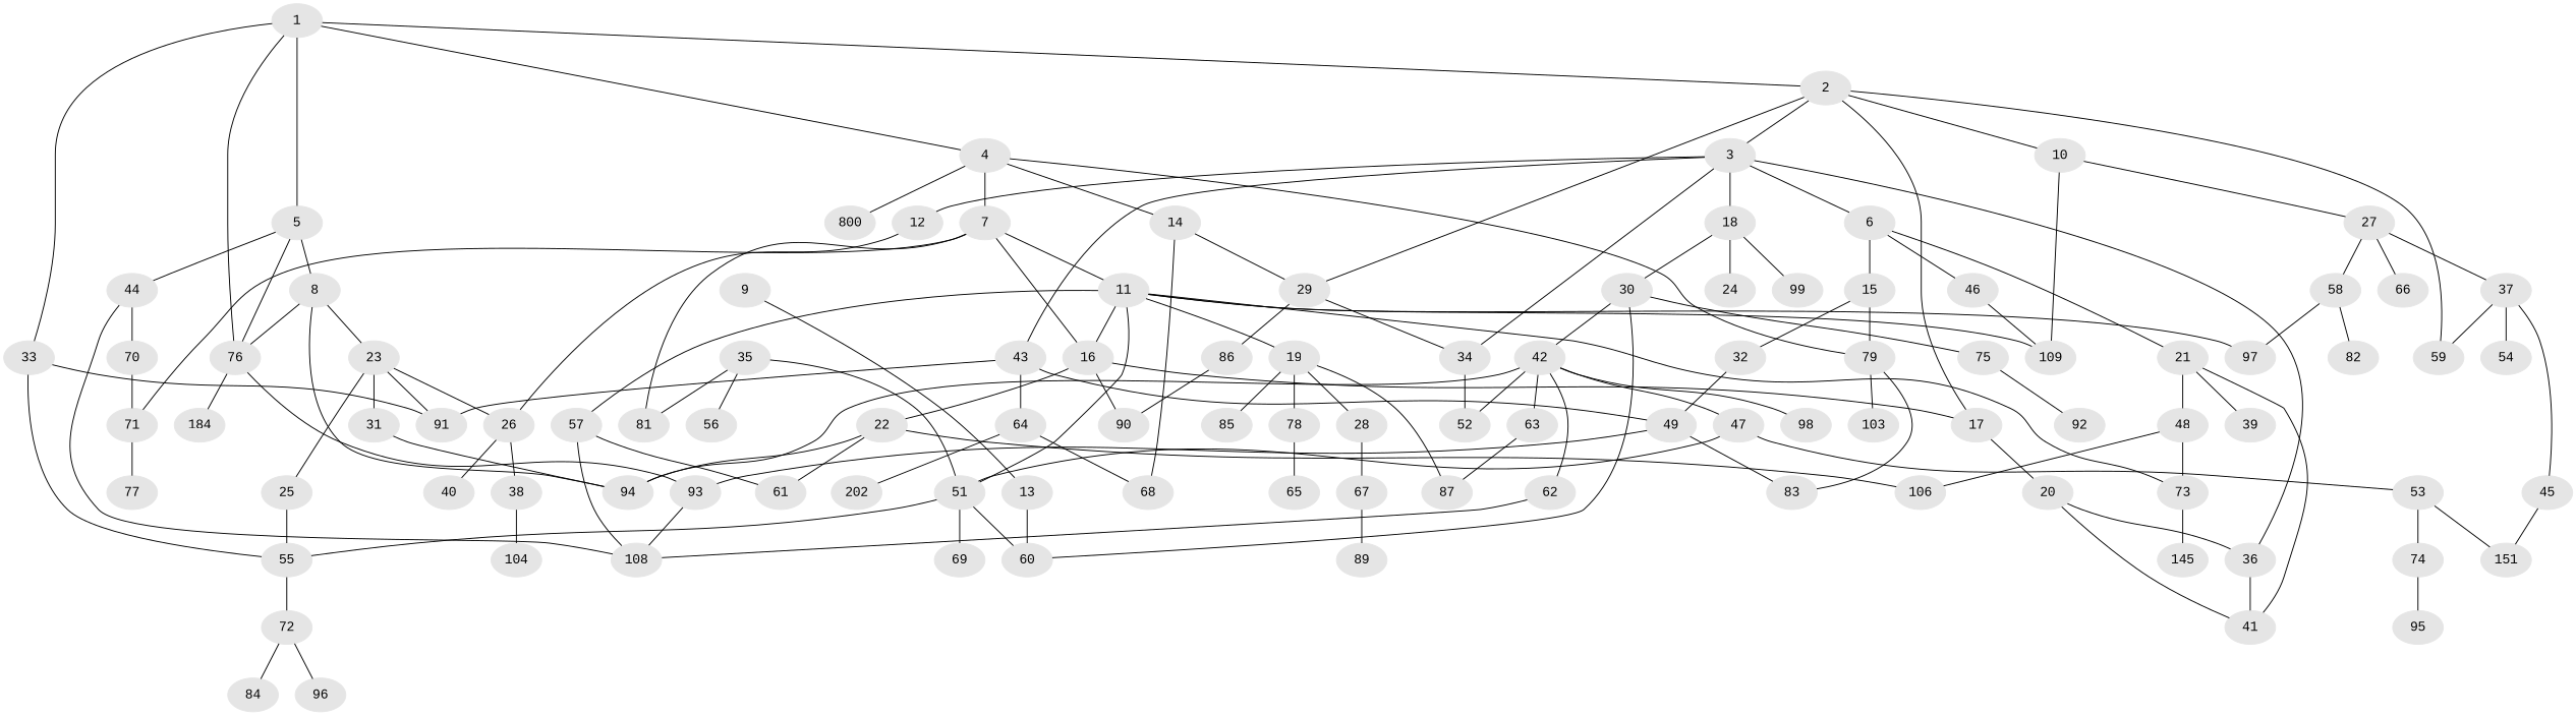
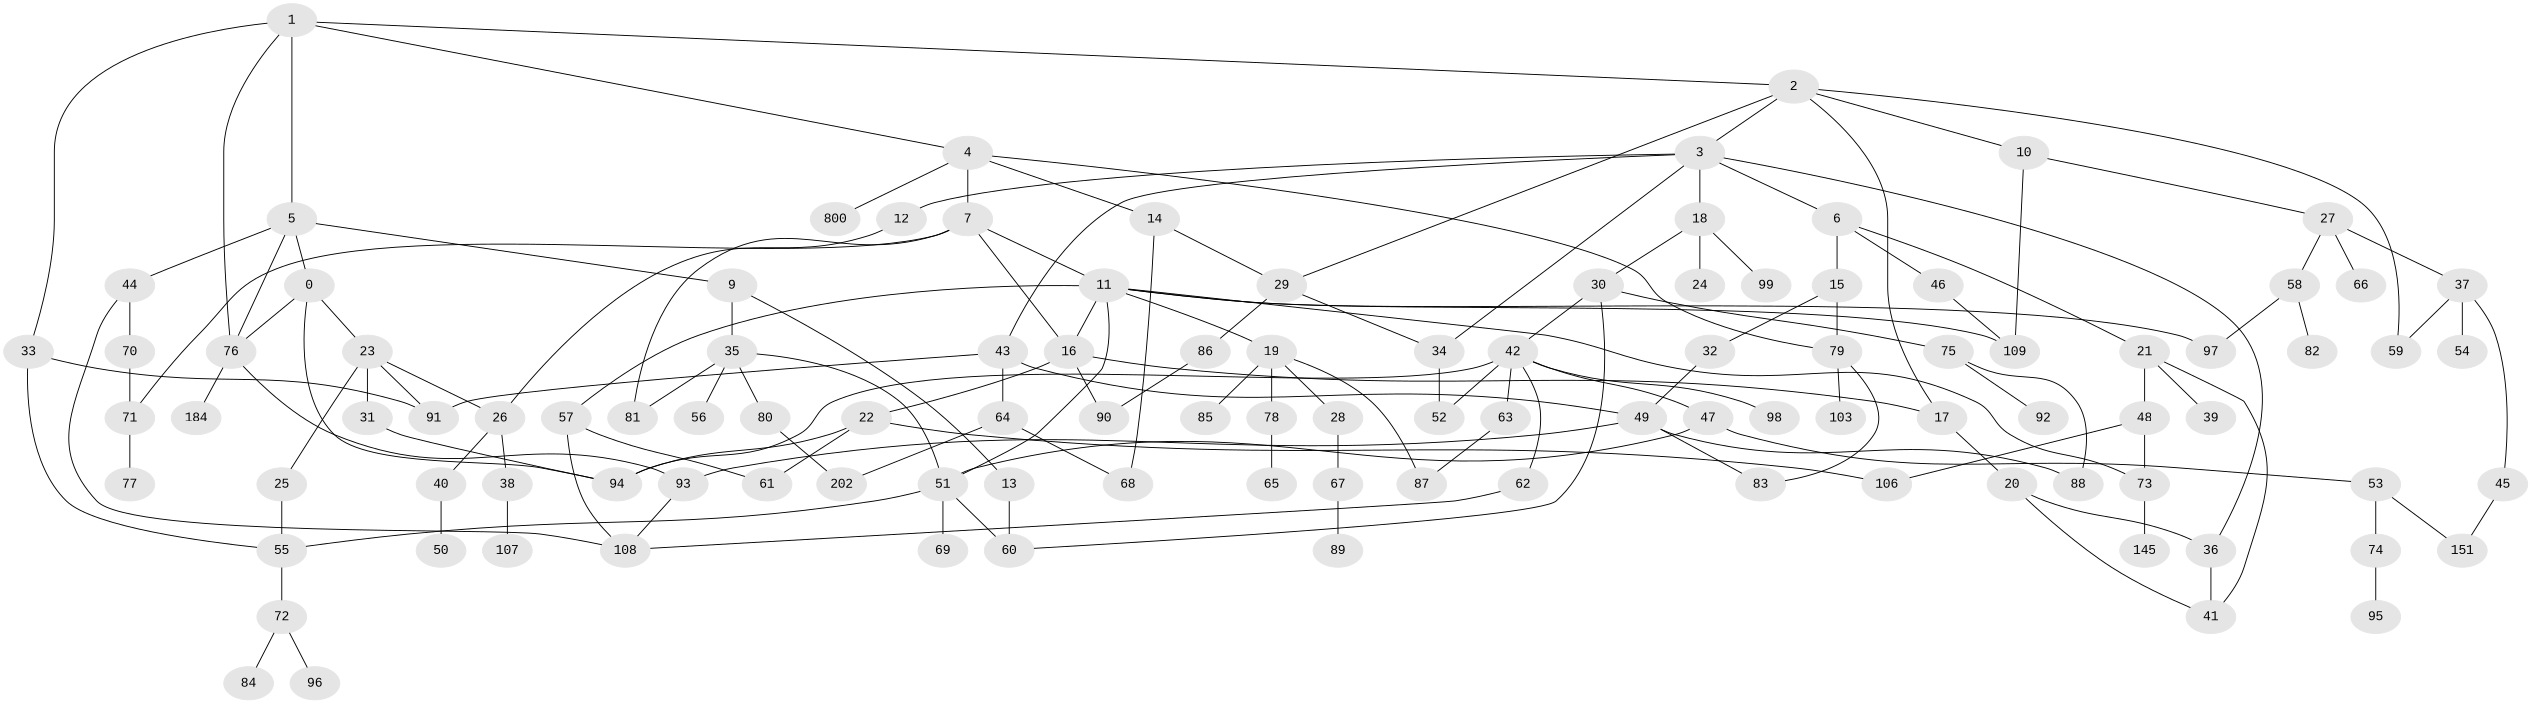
  graph {
    fontname="Liberation Mono"
    node [color=gray90 fontname="Liberation Mono" style=filled]
    edge [fontname="Liberation Mono"]
    1
    2
    4
    5
    33
    76
    3
    10
    17
    29
    59
    7
    79
    n14 [label=800]
    14
-   8
+   8 [label=0]
    9
    44
    13
    60
    91
    55
    93
    n24 [label=184]
    6
    12
    18
    34
    36
    43
    27
    109
    20
    86
    15
    21
    46
    26
    24
    30
    99
    52
    41
    49
    64
    11
    16
    71
    81
    83
    103
    23
    94
    35
    70
    108
    32
    39
    48
    19
    51
    57
    73
    97
    68
    22
    90
    77
    25
    31
    56
+   80
    37
    58
    66
    28
    78
    85
    87
    69
    61
    n82 [label=145]
    38
    40
    106
    42
    75
    67
    65
    72
-   107 [label=104]
+   107
+   50
    54
    45
    82
    89
    47
    62
    63
    98
+   88
    92
    n103 [label=202]
    n104 [label=151]
    53
    74
    95
    84
    96
    1 -- 2
    1 -- 4
    1 -- 5
    1 -- 33
    1 -- 76
    2 -- 3
    2 -- 10
    2 -- 17
    2 -- 29
    2 -- 59
    4 -- 7
    4 -- 79
    4 -- n14
    4 -- 14
    5 -- 76
    5 -- 8
+   5 -- 9
    5 -- 44
    33 -- 91
    33 -- 55
    76 -- 93
    76 -- n24
    3 -- 6
    3 -- 12
    3 -- 18
    3 -- 34
    3 -- 36
    3 -- 43
    10 -- 27
    10 -- 109
    17 -- 20
    29 -- 34
    29 -- 86
    7 -- 11
    7 -- 16
    7 -- 71
    7 -- 81
    79 -- 83
    79 -- 103
    14 -- 29
    14 -- 68
    8 -- 76
    8 -- 23
    8 -- 94
    9 -- 13
+   9 -- 35
    44 -- 70
    44 -- 108
    13 -- 60
    55 -- 72
    93 -- 108
    6 -- 15
    6 -- 21
    6 -- 46
    12 -- 26
    18 -- 24
    18 -- 30
    18 -- 99
    34 -- 52
    36 -- 41
    43 -- 91
    43 -- 49
    43 -- 64
    27 -- 37
    27 -- 58
    27 -- 66
    20 -- 36
    20 -- 41
    86 -- 90
    15 -- 79
    15 -- 32
    21 -- 41
    21 -- 39
    21 -- 48
    46 -- 109
    26 -- 38
    26 -- 40
    30 -- 60
    30 -- 42
    30 -- 75
    49 -- 93
    49 -- 83
+   49 -- 88
    64 -- 68
    64 -- n103
    11 -- 109
    11 -- 16
    11 -- 19
    11 -- 51
    11 -- 57
    11 -- 73
    11 -- 97
    16 -- 17
    16 -- 22
    16 -- 90
    71 -- 77
    23 -- 91
    23 -- 26
    23 -- 25
    23 -- 31
    35 -- 81
    35 -- 51
    35 -- 56
+   35 -- 80
    70 -- 71
    32 -- 49
    48 -- 73
    48 -- 106
    19 -- 28
    19 -- 78
    19 -- 85
    19 -- 87
    51 -- 60
    51 -- 55
    51 -- 69
    57 -- 108
    57 -- 61
    73 -- n82
    22 -- 94
    22 -- 61
    22 -- 106
    25 -- 55
    31 -- 94
+   80 -- n103
    37 -- 59
    37 -- 54
    37 -- 45
    58 -- 97
    58 -- 82
    28 -- 67
    78 -- 65
    38 -- 107
+   40 -- 50
    42 -- 52
    42 -- 94
    42 -- 47
    42 -- 62
    42 -- 63
    42 -- 98
+   75 -- 88
    75 -- 92
    67 -- 89
    72 -- 84
    72 -- 96
    45 -- n104
    47 -- 51
    47 -- 53
    62 -- 108
    63 -- 87
    53 -- n104
    53 -- 74
    74 -- 95
  }
